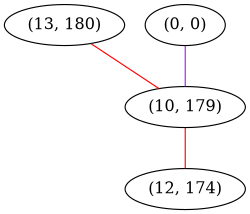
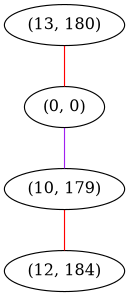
  graph {
    edge [color=red weight=1]
    "(13, 180)"
    "(10, 179)"
-   "(12, 184)" [label="(12, 174)"]
+   "(12, 184)"
    "(0, 0)"
-   "(13, 180)" -- "(10, 179)"
+   "(13, 180)" -- "(0, 0)"
    "(10, 179)" -- "(12, 184)"
    "(0, 0)" -- "(10, 179)" [color=purple weight=4]
  }
